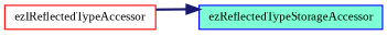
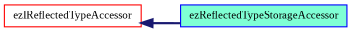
  digraph {
    rankdir=LR
    fontname="Liberation Serif"
    node [fontname="Liberation Serif" fontsize=10 shape=record style=filled]
    n1 [color=red fillcolor=white height=0.2 label=ezIReflectedTypeAccessor width=0.4]
    n2 [color=blue fillcolor=aquamarine height=0.2 label=ezReflectedTypeStorageAccessor width=0.4]
-   n2 -> n1 [color=midnightblue dir=back fontname="Liberation Serif" fontsize=10 labelfontname=Helvetica labelfontsize=10 style=bold]
+   n1 -> n2 [color=midnightblue dir=back fontname="Liberation Serif" fontsize=10 labelfontname=Helvetica labelfontsize=10 style=bold]
  }
